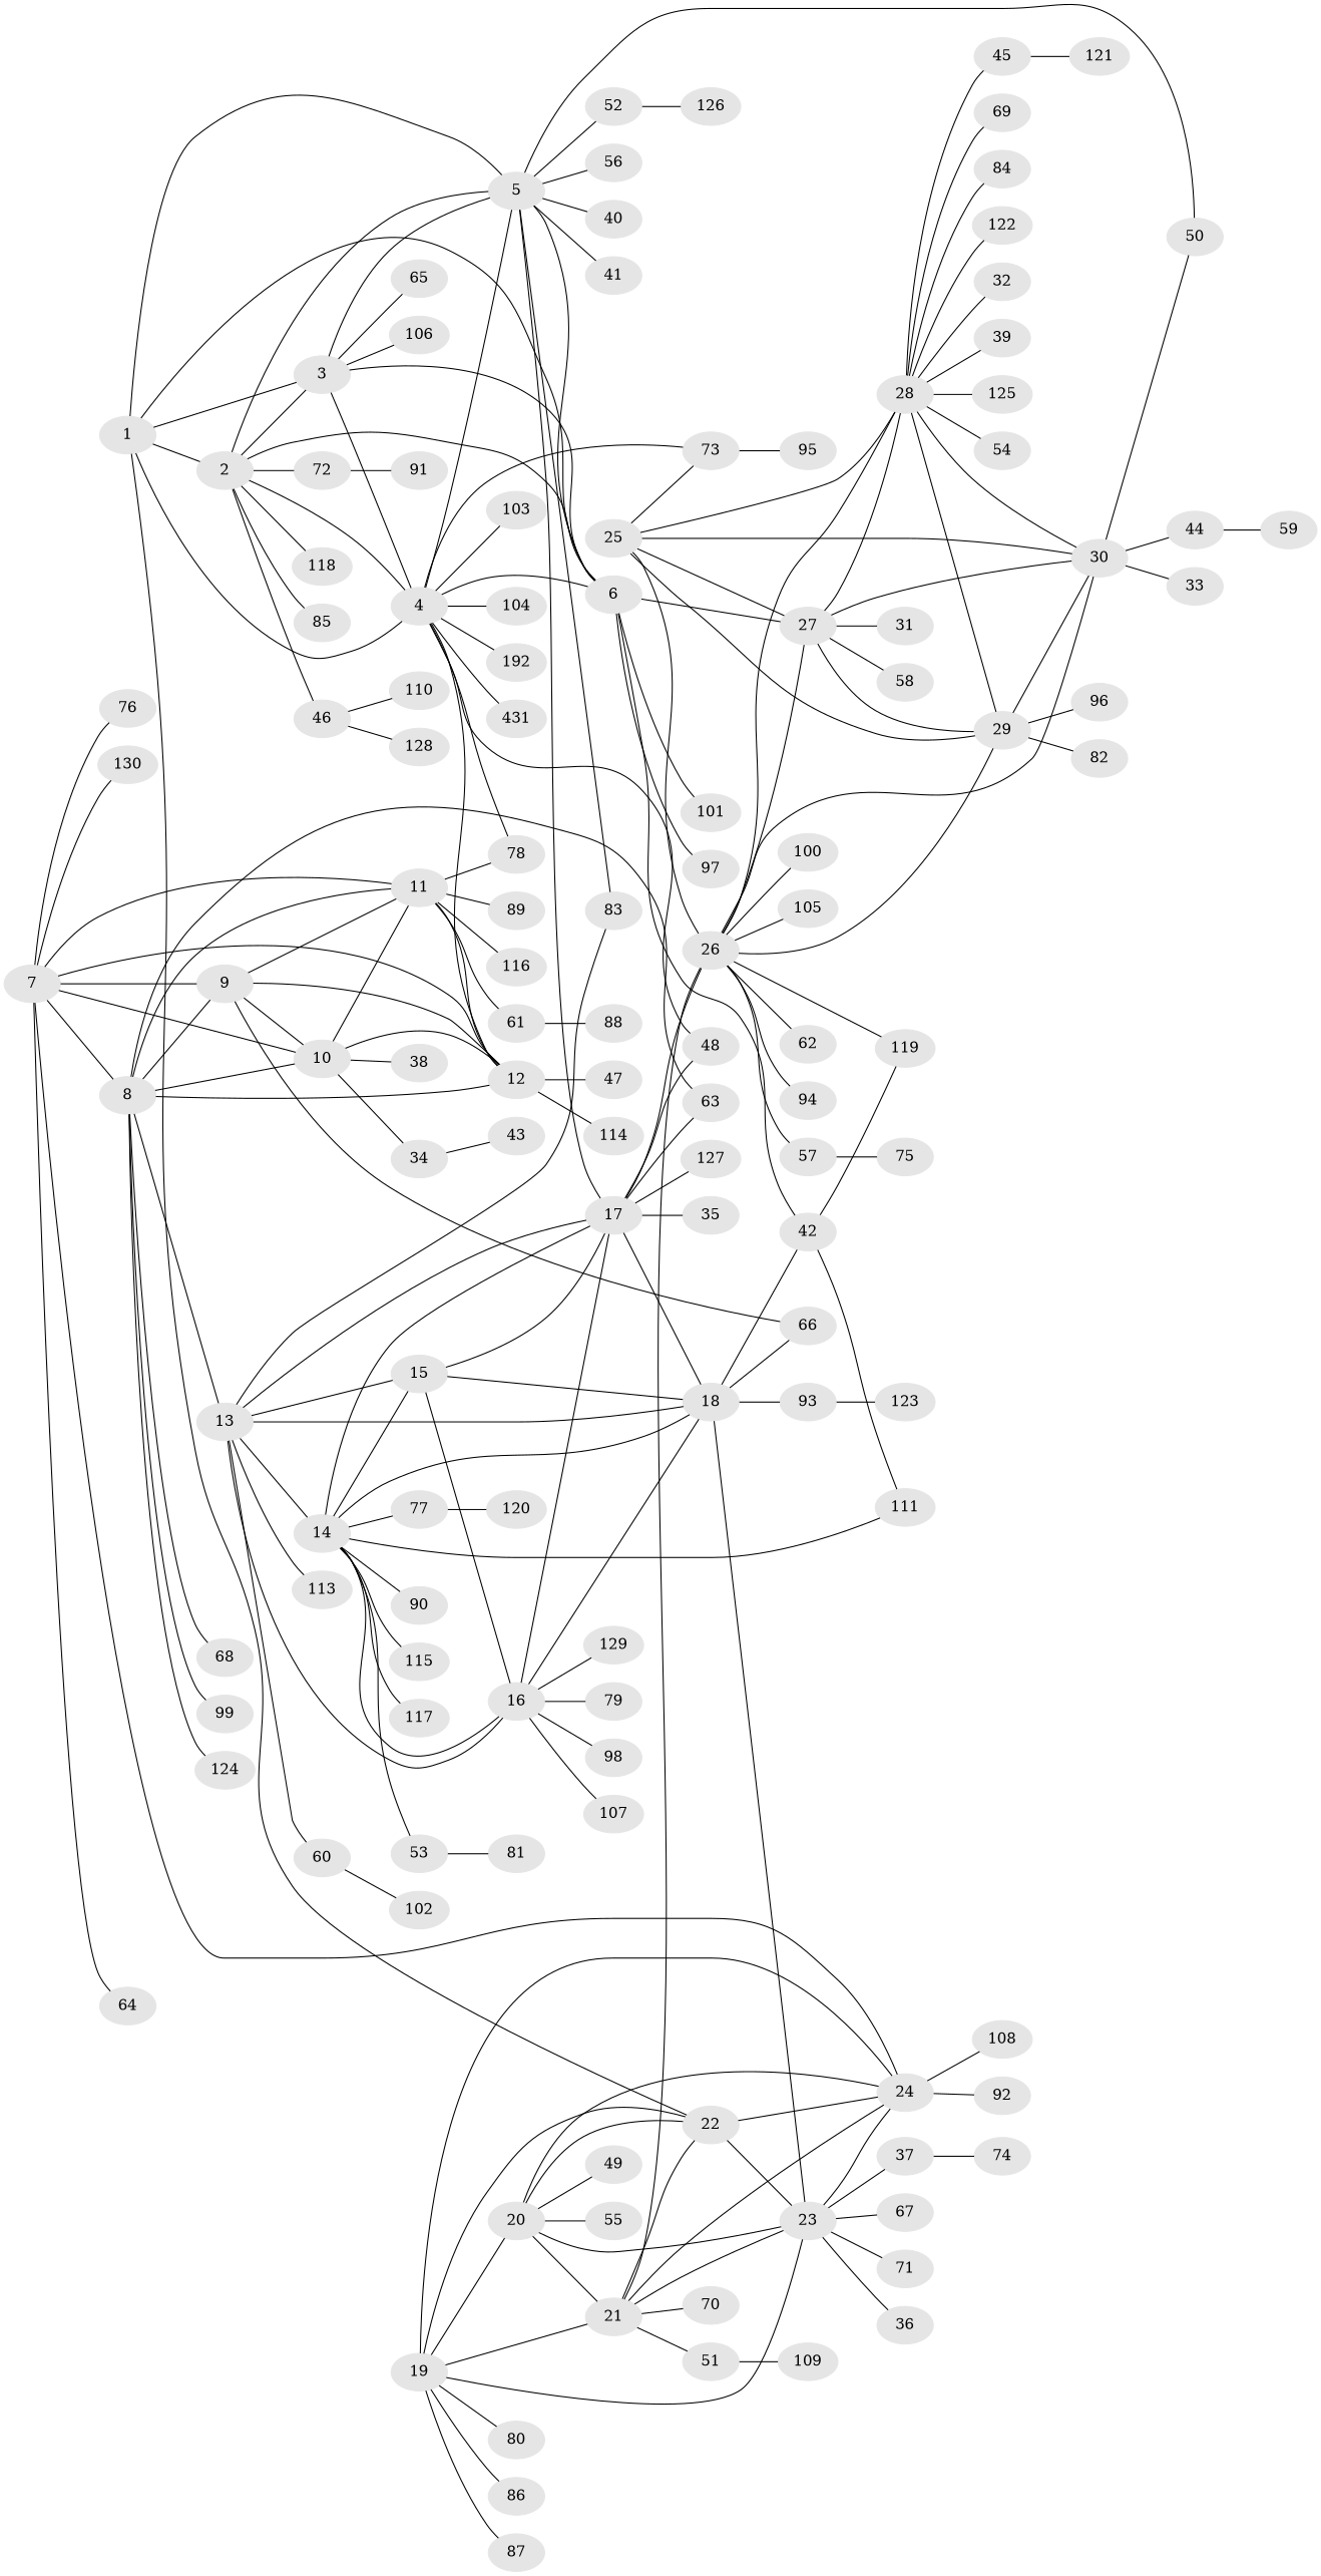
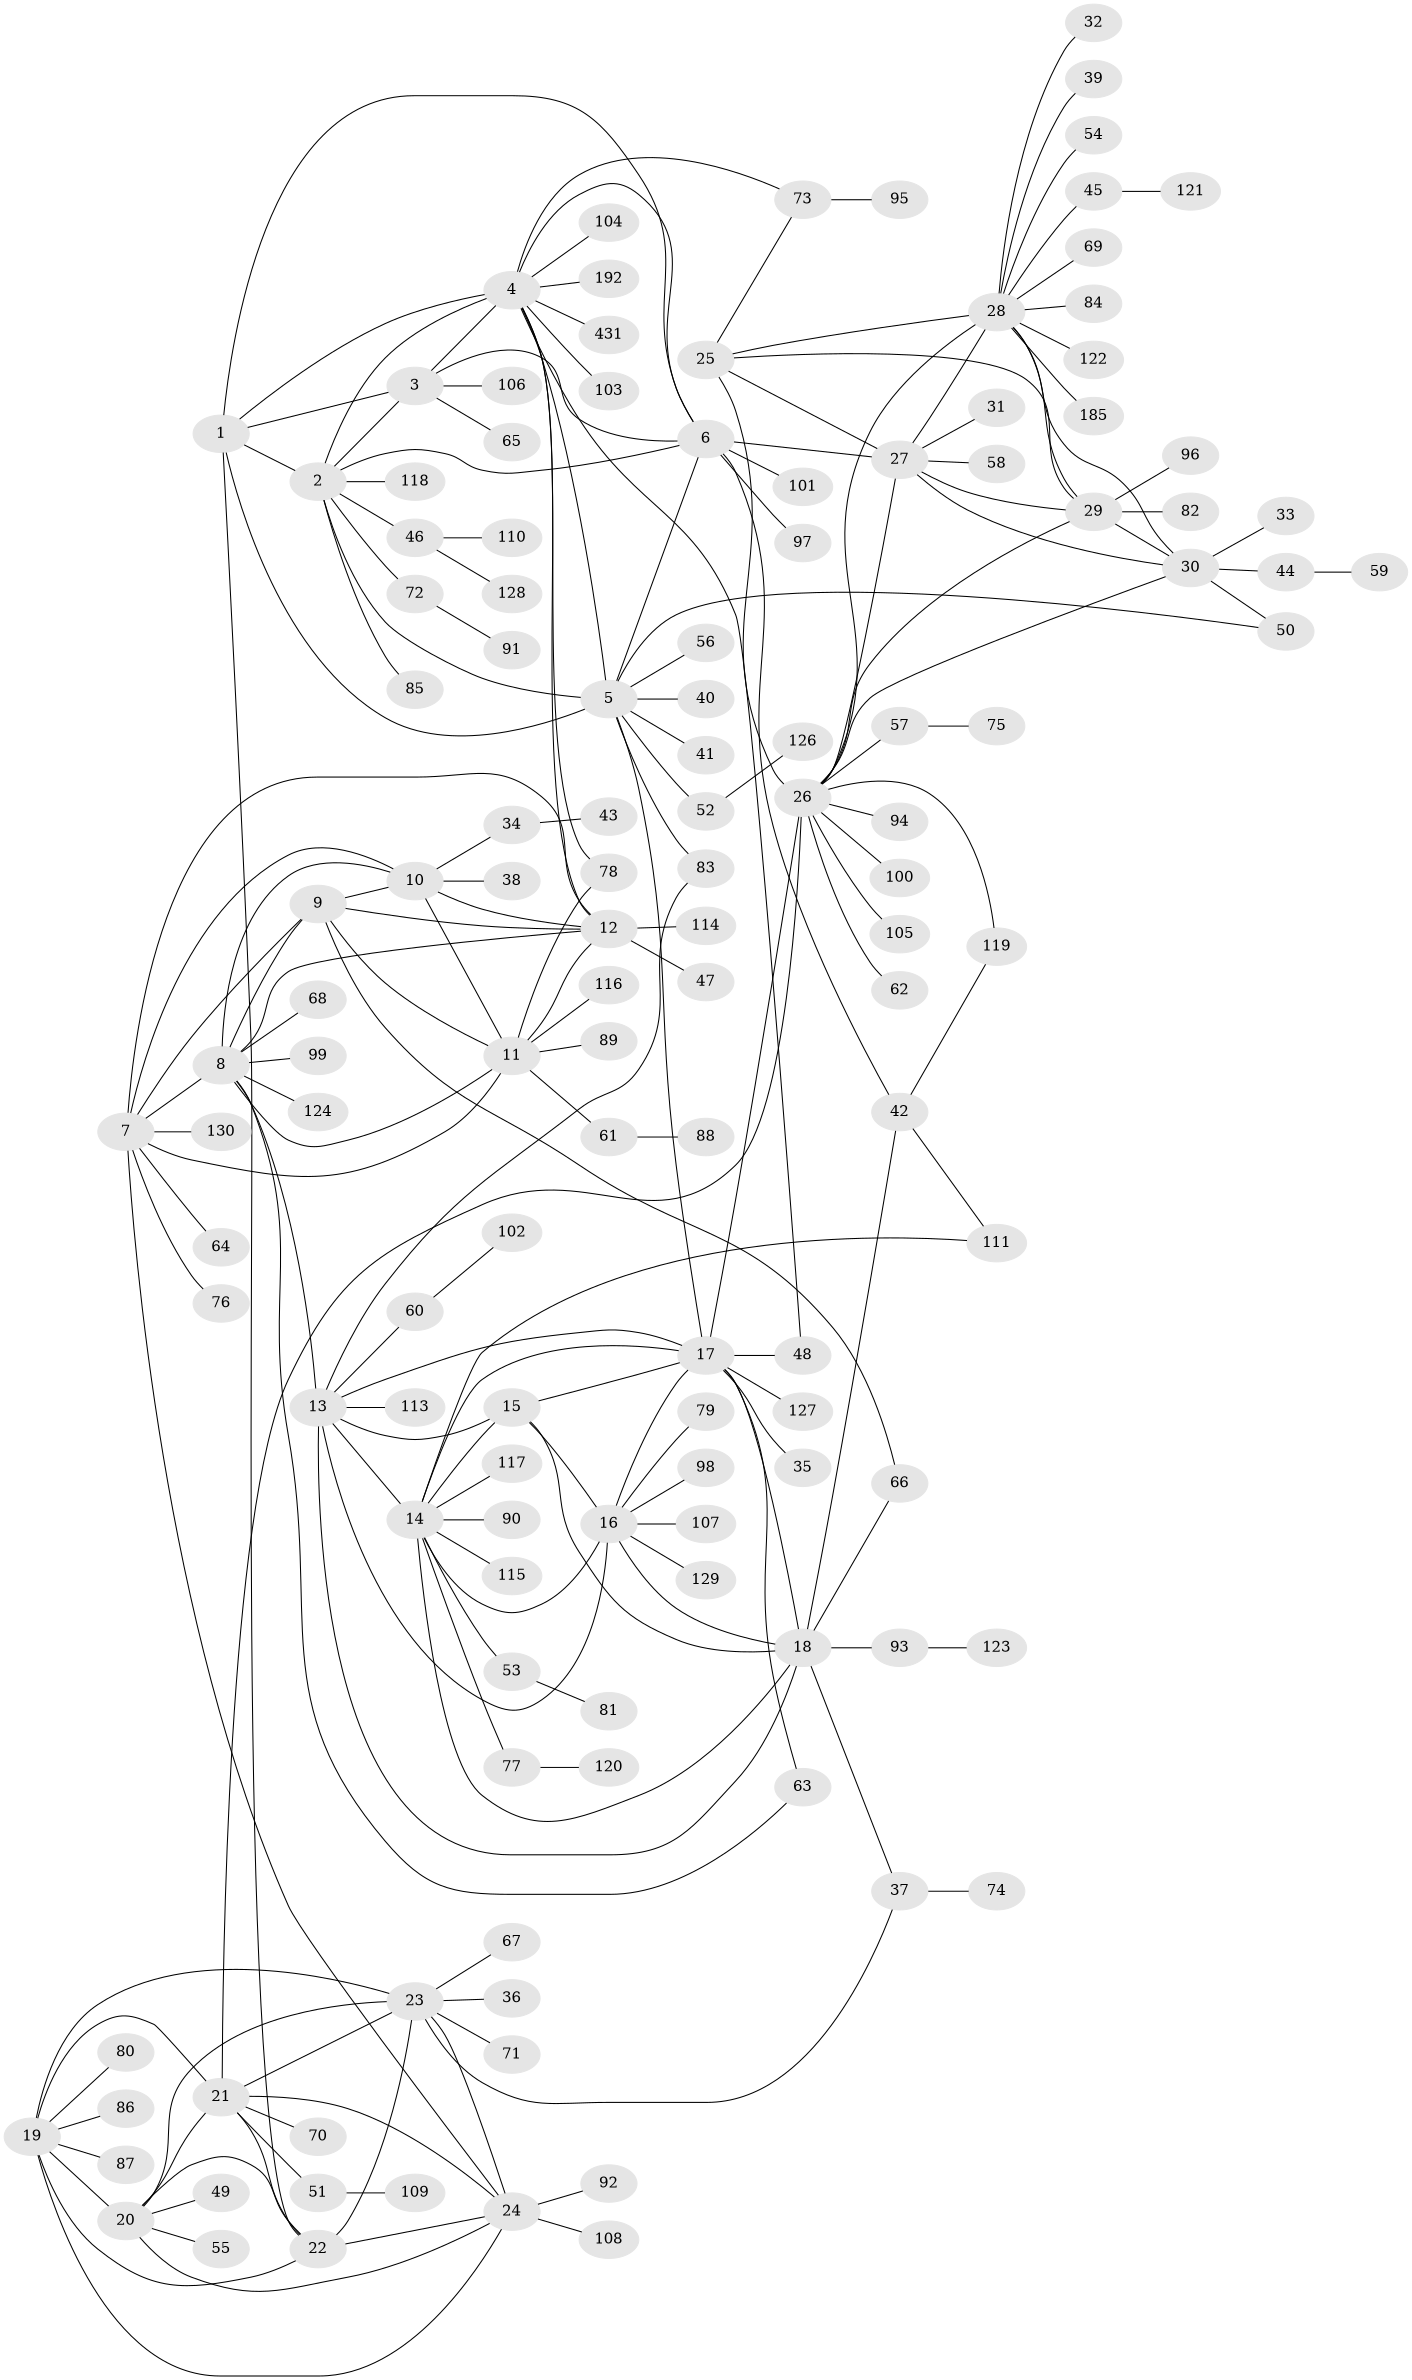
  graph {
    rankdir=LR
    node [color=gray90 style=filled]
    1
    2
    3
    4
    5
    6
    22
    46
    72
    85
    118
    65
    106
    12
    48
    73
    78
    103
    104
    n20 [label=192]
    n21 [label=431]
    17
    40
    41
    50
    52
    56
    83
    27
    42
    97
    101
    24
    23
    110
    128
    91
    47
    114
    95
    63
    18
    26
    35
    127
    126
    29
    28
    30
    31
    58
    111
    119
    7
    8
    9
    10
    11
    64
    76
    130
    13
    68
    99
    124
    66
    34
    38
    61
    89
    116
    92
    108
    14
    15
    16
    60
    113
    82
    96
    43
    88
    53
    77
    90
    115
    117
    79
    98
    107
    129
    93
    102
    81
    120
    57
    62
    94
    100
    105
    36
    37
    67
    71
    123
    19
    20
    21
    80
    86
    87
    49
    55
    51
    70
    109
    74
    25
    32
    39
    45
    54
    69
    84
    122
-   125
+   125 [label=185]
    33
    44
    75
    121
    59
    1 -- 2
    1 -- 3
    1 -- 4
    1 -- 5
    1 -- 6
    1 -- 22
    2 -- 3
    2 -- 4
    2 -- 5
    2 -- 6
    2 -- 46
    2 -- 72
    2 -- 85
    2 -- 118
    3 -- 4
-   3 -- 5
    3 -- 6
    3 -- 65
    3 -- 106
    4 -- 5
    4 -- 6
    4 -- 12
    4 -- 48
    4 -- 73
    4 -- 78
    4 -- 103
    4 -- 104
    4 -- n20
    4 -- n21
    5 -- 6
    5 -- 17
    5 -- 40
    5 -- 41
    5 -- 50
    5 -- 52
    5 -- 56
    5 -- 83
    6 -- 27
    6 -- 42
    6 -- 97
    6 -- 101
    22 -- 24
    22 -- 23
    46 -- 110
    46 -- 128
    72 -- 91
    12 -- 47
    12 -- 114
    73 -- 95
    17 -- 48
    17 -- 63
    17 -- 18
    17 -- 26
    17 -- 35
    17 -- 127
    52 -- 126
    27 -- 29
    27 -- 28
    27 -- 30
    27 -- 31
    27 -- 58
    42 -- 111
    42 -- 119
    24 -- 92
    24 -- 108
    23 -- 24
    23 -- 36
    23 -- 37
    23 -- 67
    23 -- 71
    18 -- 42
-   18 -- 23
+   18 -- 37
    18 -- 66
    18 -- 93
    26 -- 27
    26 -- 29
    26 -- 28
    26 -- 30
    26 -- 119
    26 -- 57
    26 -- 62
    26 -- 94
    26 -- 100
    26 -- 105
    29 -- 30
    29 -- 82
    29 -- 96
    28 -- 29
    28 -- 30
    28 -- 32
    28 -- 39
    28 -- 45
    28 -- 54
    28 -- 69
    28 -- 84
    28 -- 122
    28 -- 125
    30 -- 50
    30 -- 33
    30 -- 44
    7 -- 12
    7 -- 24
    7 -- 8
    7 -- 9
    7 -- 10
    7 -- 11
    7 -- 64
    7 -- 76
    7 -- 130
    8 -- 12
    8 -- 63
    8 -- 9
    8 -- 10
    8 -- 11
    8 -- 13
    8 -- 68
    8 -- 99
    8 -- 124
    9 -- 12
    9 -- 10
    9 -- 11
    9 -- 66
    10 -- 12
    10 -- 11
    10 -- 34
    10 -- 38
    11 -- 12
    11 -- 78
    11 -- 61
    11 -- 89
    11 -- 116
    13 -- 17
    13 -- 83
    13 -- 18
    13 -- 14
    13 -- 15
    13 -- 16
    13 -- 60
    13 -- 113
    34 -- 43
    61 -- 88
    14 -- 17
    14 -- 18
    14 -- 111
    14 -- 15
    14 -- 16
    14 -- 53
    14 -- 77
    14 -- 90
    14 -- 115
    14 -- 117
    15 -- 17
    15 -- 18
    15 -- 16
    16 -- 17
    16 -- 18
    16 -- 79
    16 -- 98
    16 -- 107
    16 -- 129
    60 -- 102
    53 -- 81
    77 -- 120
    93 -- 123
    57 -- 75
    37 -- 74
    19 -- 22
    19 -- 24
    19 -- 23
    19 -- 20
    19 -- 21
    19 -- 80
    19 -- 86
    19 -- 87
    20 -- 22
    20 -- 24
    20 -- 23
    20 -- 21
    20 -- 49
    20 -- 55
    21 -- 22
    21 -- 24
    21 -- 23
    21 -- 26
    21 -- 51
    21 -- 70
    51 -- 109
    25 -- 73
    25 -- 27
    25 -- 26
    25 -- 29
    25 -- 28
-   25 -- 30
    45 -- 121
    44 -- 59
  }
